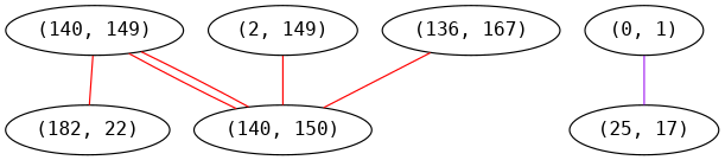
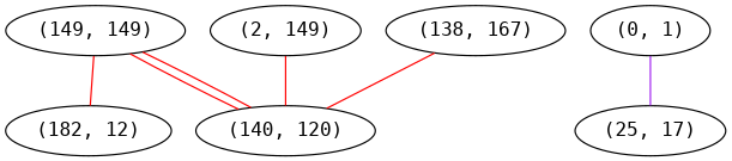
  graph {
    fontname="DejaVu Sans Mono"
    node [fontname="DejaVu Sans Mono"]
    edge [color=red fontname="DejaVu Sans Mono" weight=1]
-   "(140, 149)"
-   "(182, 22)"
-   "(140, 150)"
+   "(140, 149)" [label="(149, 149)"]
+   "(182, 22)" [label="(182, 12)"]
+   "(140, 150)" [label="(140, 120)"]
    n4 [label="(0, 1)"]
    "(25, 17)"
    n6 [label="(2, 149)"]
-   "(136, 167)"
+   "(136, 167)" [label="(138, 167)"]
    "(140, 149)" -- "(182, 22)"
    "(140, 149)" -- "(140, 150)"
    "(140, 149)" -- "(140, 150)"
    n4 -- "(25, 17)" [color=purple weight=4]
    n6 -- "(140, 150)"
    "(136, 167)" -- "(140, 150)"
  }
